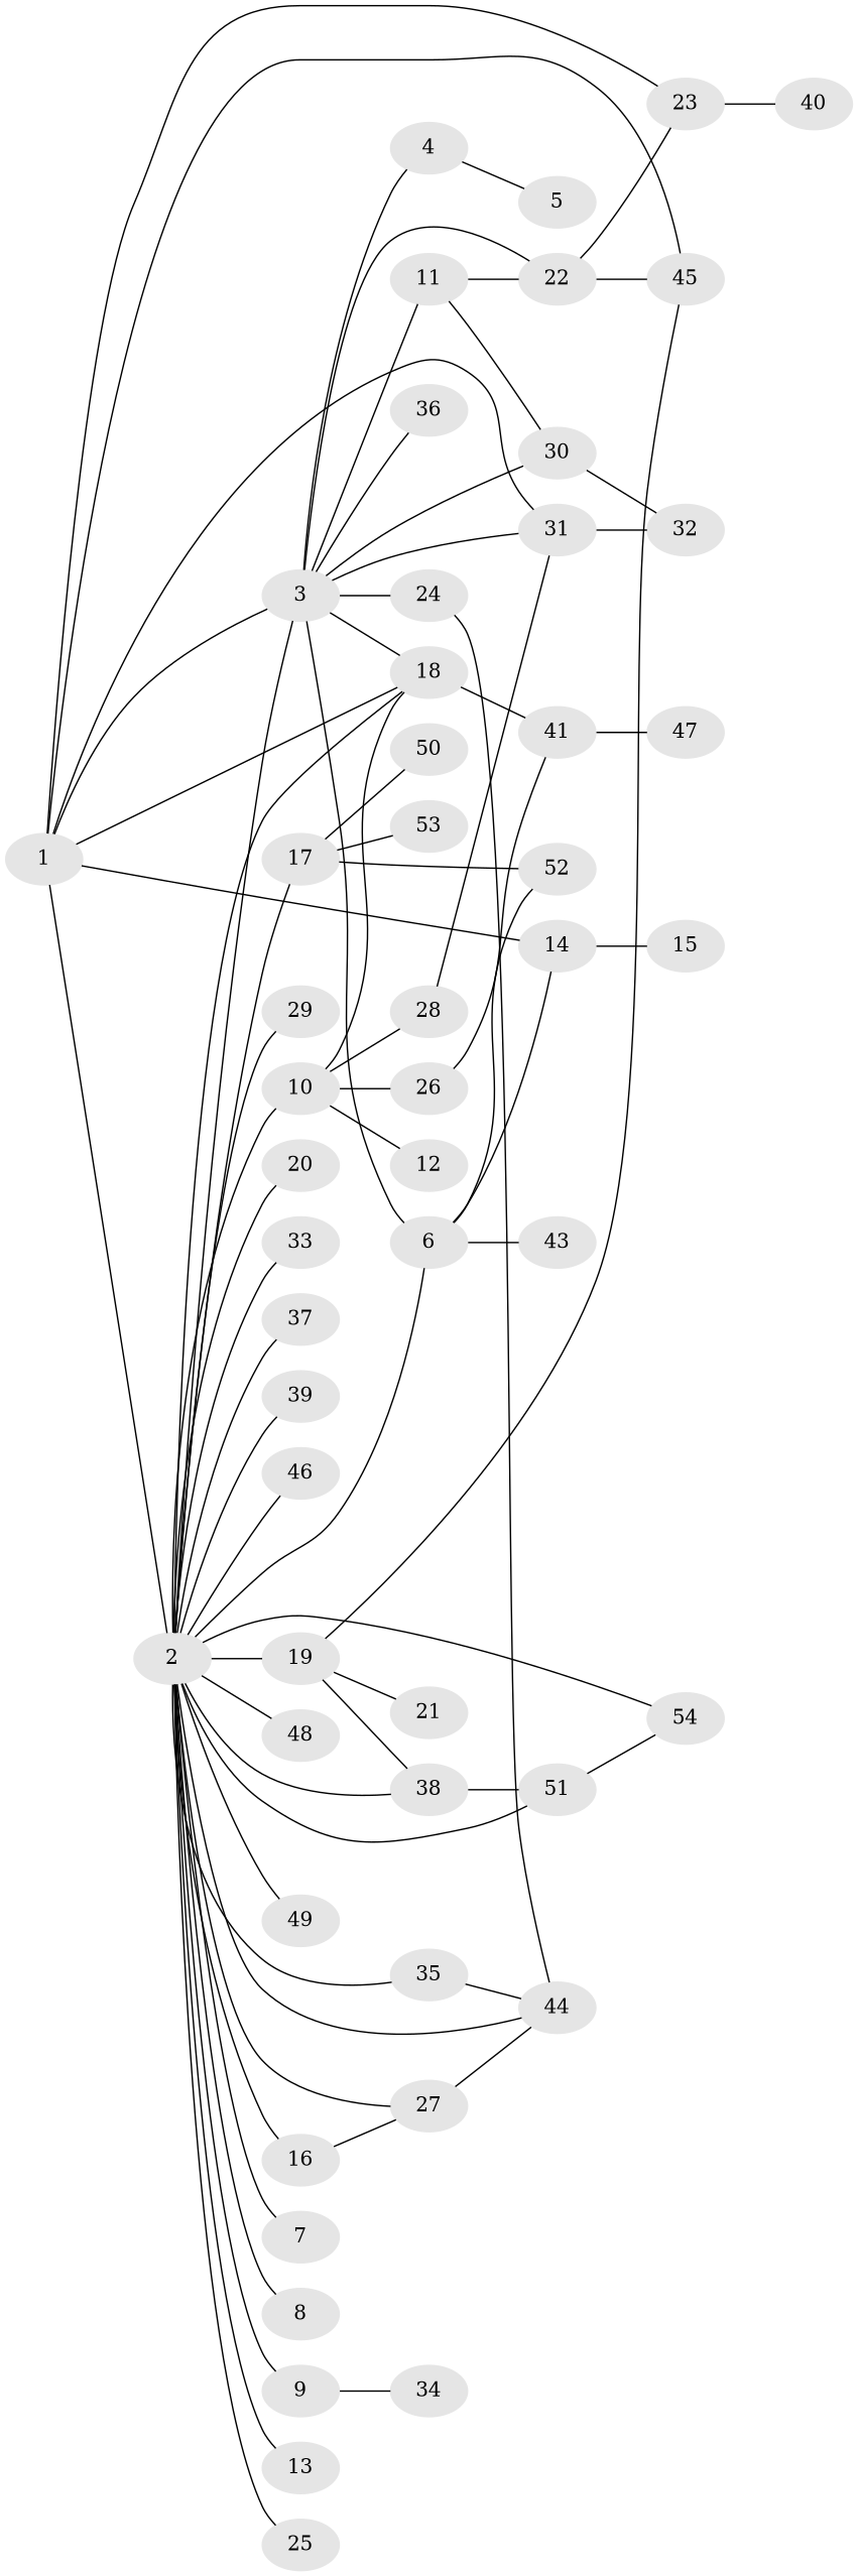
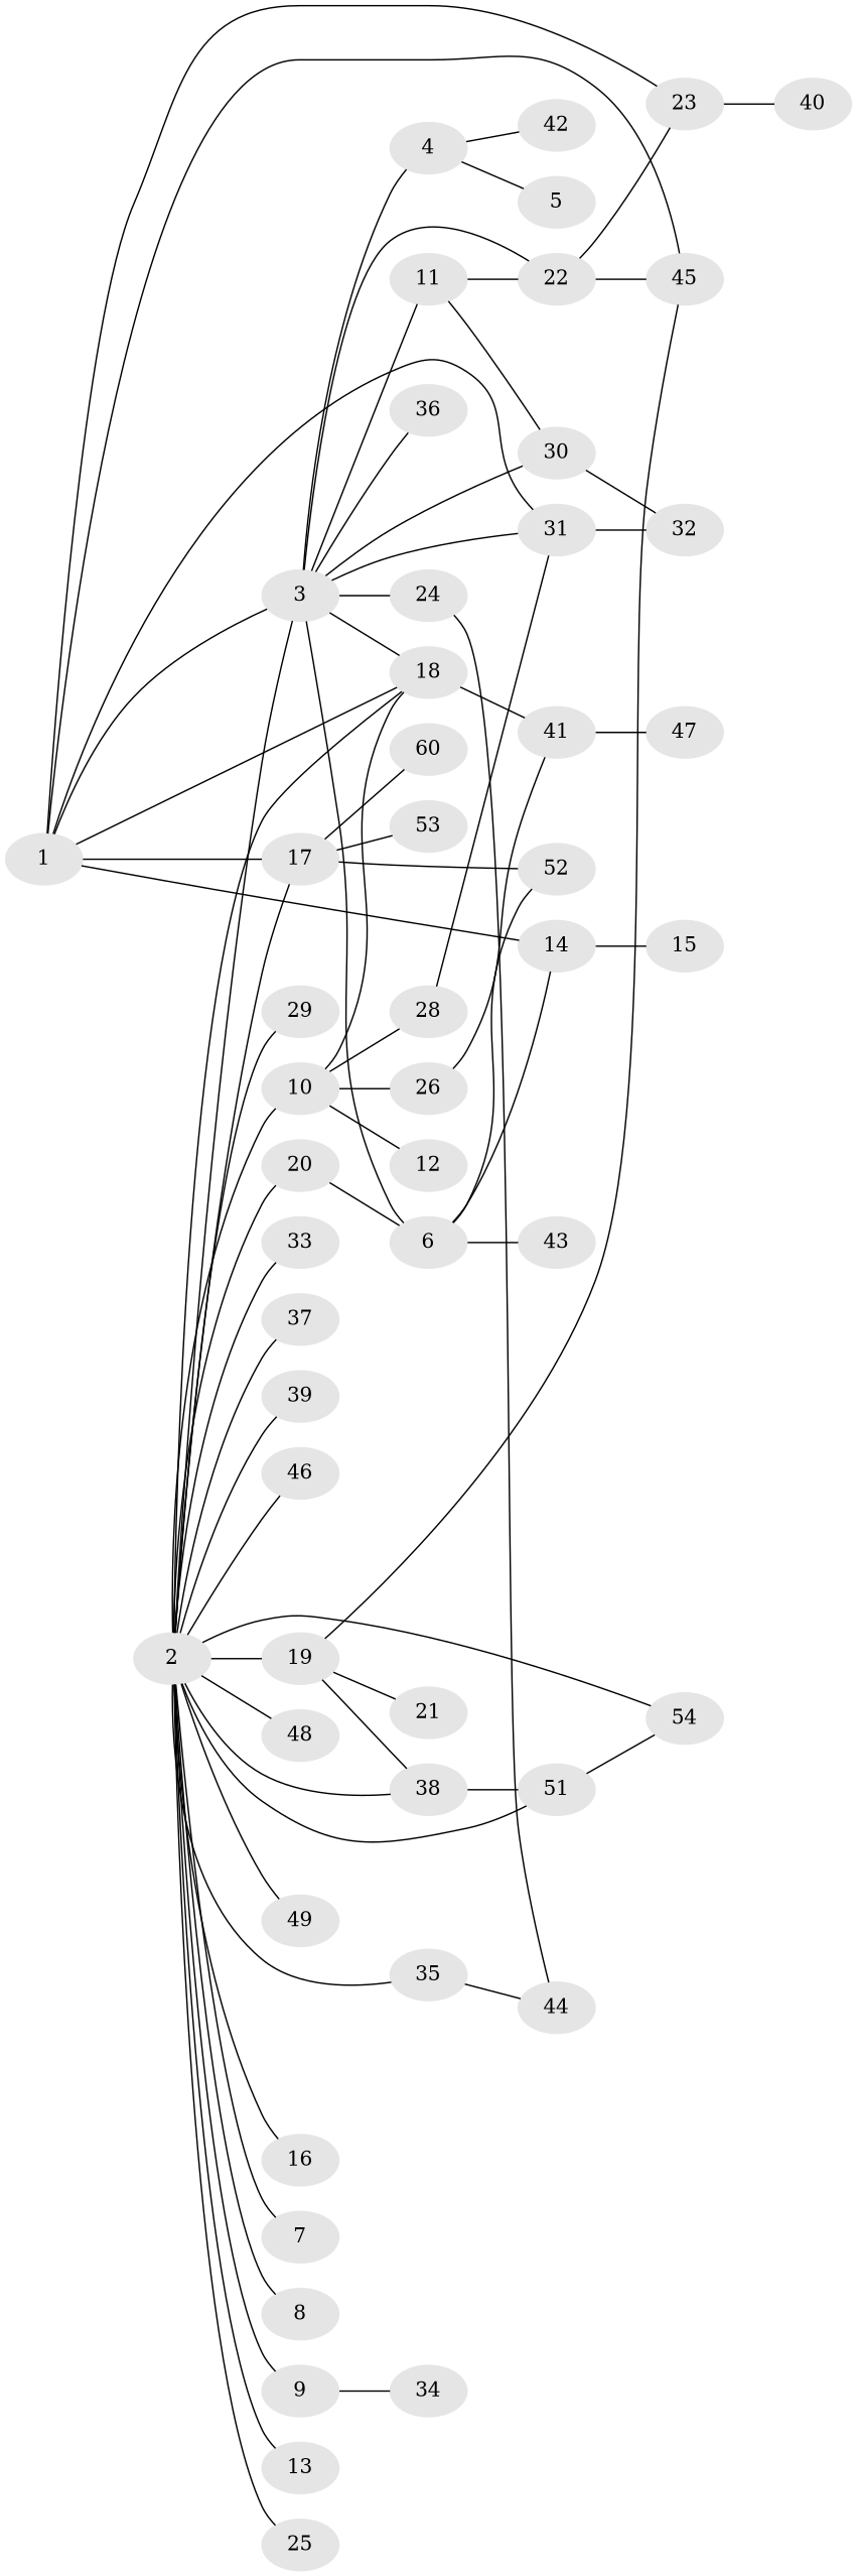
  graph {
    rankdir=LR
    node [color=gray90 style=filled]
    edge [weight=1.0]
    1
    2
    3
    14
    18
    23
    31
    45
    6
    7
    8
    9
    10
    13
    16
    17
    19
    20
    25
-   27
    29
    33
    35
    37
    38
    39
    44
    46
    48
    49
    51
    54
    4
    11
    22
    24
    30
    36
    15
    41
    40
    32
    43
    52
    34
    12
    26
    28
-   50
+   50 [label=60]
    53
    21
    5
+   42
    47
-   1 -- 2
+   1 -- 17
    1 -- 3
    1 -- 14 [weight=5.0]
    1 -- 18 [weight=2.0]
    1 -- 23
    1 -- 31
    1 -- 45
    2 -- 3
    2 -- 18
-   2 -- 6
+   20 -- 6
    2 -- 7
    2 -- 8
    2 -- 9
    2 -- 10
    2 -- 13
    2 -- 16
    2 -- 17
    2 -- 19
    2 -- 20
    2 -- 25
-   2 -- 27
    2 -- 29
    2 -- 33
    2 -- 35
    2 -- 37
    2 -- 38
    2 -- 39
-   2 -- 44
    2 -- 46
    2 -- 48
    2 -- 49
    2 -- 51
    2 -- 54
    3 -- 18 [weight=2.0]
    3 -- 31
    3 -- 6
    3 -- 4
    3 -- 11
    3 -- 22
    3 -- 24 [weight=2.0]
    3 -- 30
    3 -- 36
    14 -- 15
    18 -- 41
    23 -- 40
    31 -- 32 [weight=2.0]
    6 -- 14
    6 -- 43
    6 -- 52
    9 -- 34
    10 -- 18
    10 -- 12
    10 -- 26
    10 -- 28
-   16 -- 27
    17 -- 52
    17 -- 50
    17 -- 53
    19 -- 45
    19 -- 38
    19 -- 21 [weight=4.0]
-   27 -- 44
    35 -- 44
    38 -- 51
    51 -- 54
    4 -- 5
+   4 -- 42
    11 -- 22 [weight=3.0]
    11 -- 30
    22 -- 23
    22 -- 45
    24 -- 44
    30 -- 32
    41 -- 47
    26 -- 41
    28 -- 31
  }
